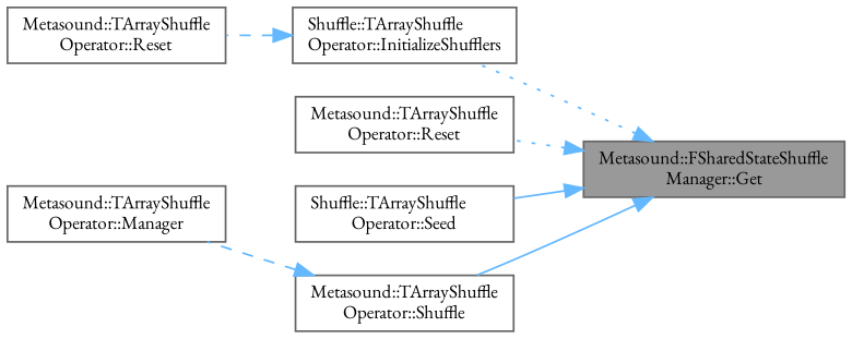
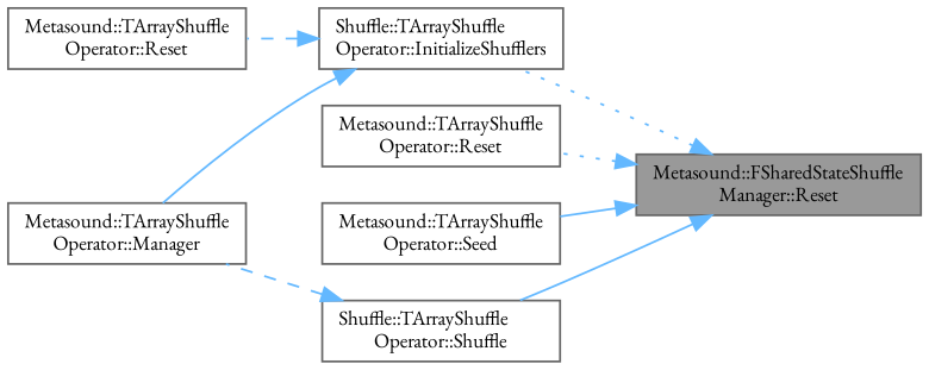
  digraph {
    fontname="EB Garamond"
    rankdir=RL
    node [color=grey40 fillcolor=white fontname="EB Garamond" fontsize=10 shape=box style=filled]
    edge [color=steelblue1 dir=back fontname="EB Garamond" fontsize=10 labelfontname=Helvetica labelfontsize=10 style=solid]
-   n1 [color=gray40 fillcolor=grey60 fontcolor=black height=0.2 label="Metasound::FSharedStateShuffle\lManager::Get" width=0.4]
+   n1 [color=gray40 fillcolor=grey60 fontcolor=black height=0.2 label="Metasound::FSharedStateShuffle\lManager::Reset" width=0.4]
    n2 [height=0.2 label="Shuffle::TArrayShuffle\lOperator::InitializeShufflers" width=0.4]
    n3 [height=0.2 label="Metasound::TArrayShuffle\lOperator::Reset" width=0.4]
-   n4 [height=0.2 label="Shuffle::TArrayShuffle\lOperator::Seed" width=0.4]
-   n5 [height=0.2 label="Metasound::TArrayShuffle\lOperator::Shuffle" width=0.4]
+   n4 [height=0.2 label="Metasound::TArrayShuffle\lOperator::Seed" width=0.4]
+   n5 [height=0.2 label="Shuffle::TArrayShuffle\lOperator::Shuffle" width=0.4]
    n6 [height=0.2 label="Metasound::TArrayShuffle\lOperator::Manager" width=0.4]
    n7 [height=0.2 label="Metasound::TArrayShuffle\lOperator::Reset" width=0.4]
    n1 -> n2 [style=dotted]
    n1 -> n3 [style=dotted]
    n1 -> n4
    n1 -> n5
+   n2 -> n6
    n2 -> n7 [style=dashed]
    n5 -> n6 [style=dashed]
  }
